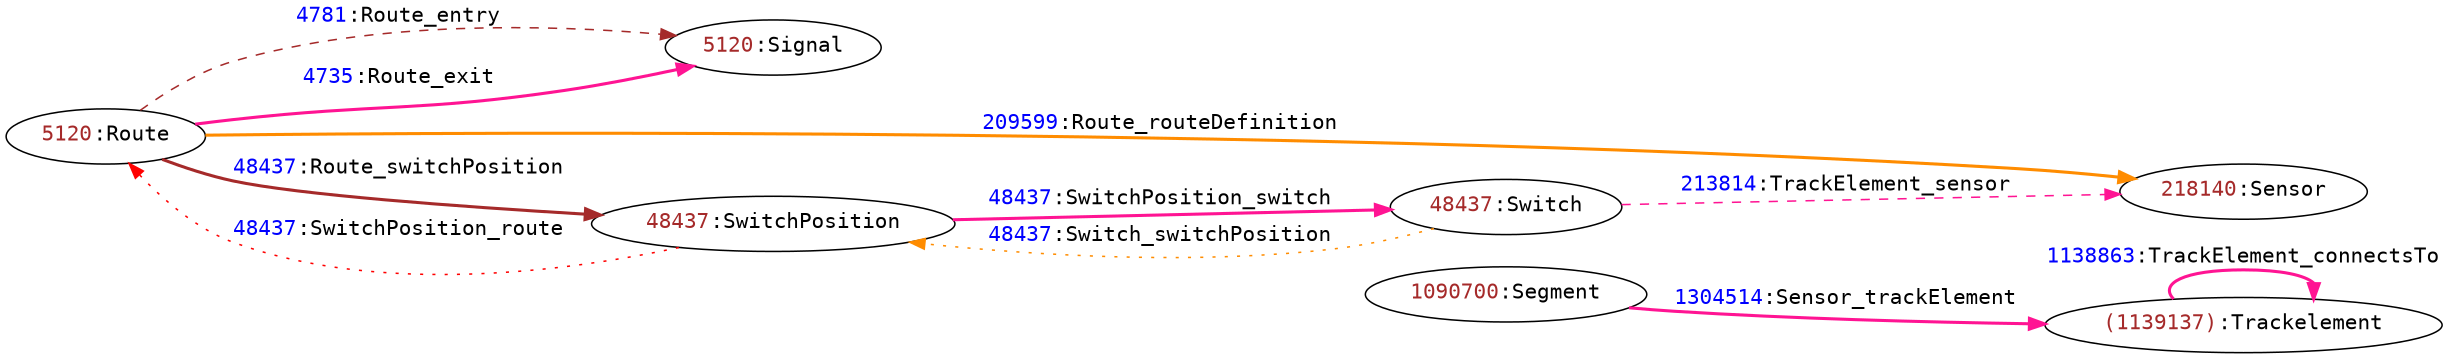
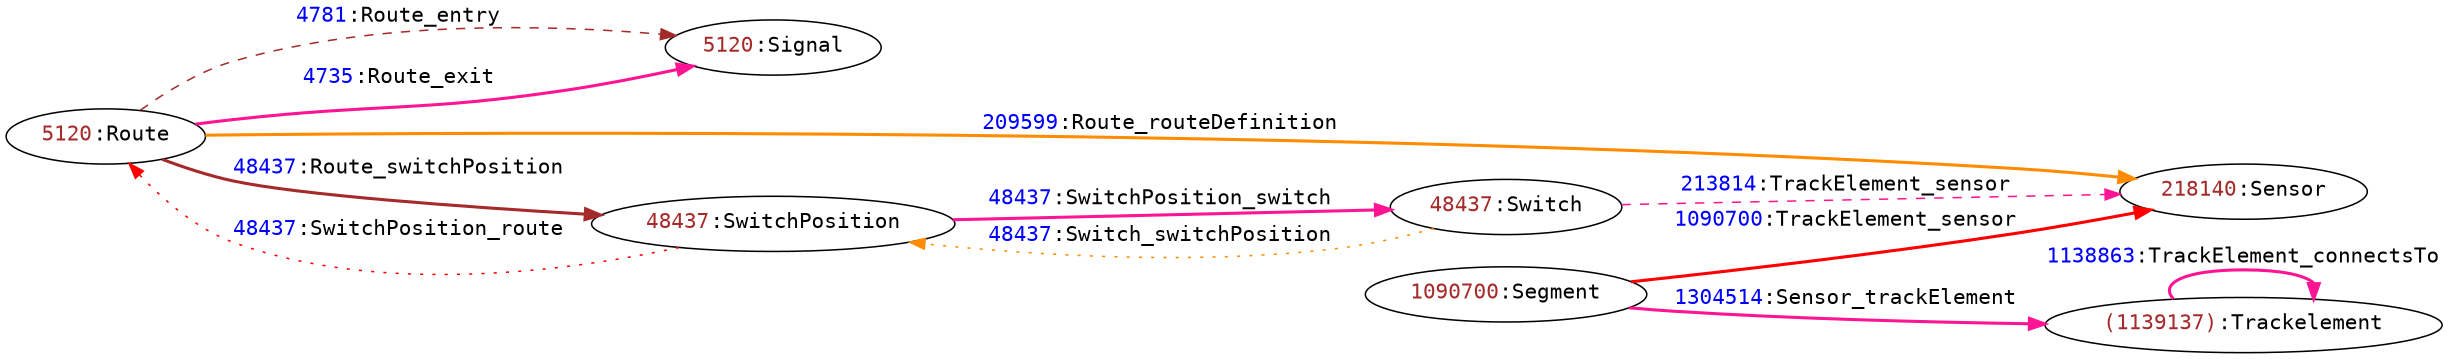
  digraph {
    fontname="DejaVu Sans Mono"
    rankdir=LR
    node [fontname="DejaVu Sans Mono"]
    edge [color=deeppink fontname="DejaVu Sans Mono" style=bold]
    n1 [label=<<FONT color="brown">5120</FONT>:Signal>]
    n2 [label=<<FONT color="brown">5120</FONT>:Route>]
    n3 [label=<<FONT color="brown">218140</FONT>:Sensor>]
    n4 [label=<<FONT color="brown">48437</FONT>:SwitchPosition>]
    n5 [label=<<FONT color="brown">48437</FONT>:Switch>]
    n6 [label=<<FONT color="brown">(1139137)</FONT>:Trackelement>]
    n7 [label=<<FONT color="brown">1090700</FONT>:Segment>]
    n2 -> n1 [color=brown label=<<FONT color="blue">4781</FONT>:Route_entry> style=dashed]
    n2 -> n1 [label=<<FONT color="blue">4735</FONT>:Route_exit>]
    n2 -> n3 [color=darkorange label=<<FONT color="blue">209599</FONT>:Route_routeDefinition>]
    n2 -> n4 [color=brown label=<<FONT color="blue">48437</FONT>:Route_switchPosition>]
    n4 -> n2 [color=red label=<<FONT color="blue">48437</FONT>:SwitchPosition_route> style=dotted]
    n4 -> n5 [label=<<FONT color="blue">48437</FONT>:SwitchPosition_switch>]
    n5 -> n3 [label=<<FONT color="blue">213814</FONT>:TrackElement_sensor> style=dashed]
    n5 -> n4 [color=darkorange label=<<FONT color="blue">48437</FONT>:Switch_switchPosition> style=dotted]
    n6 -> n6 [label=<<FONT color="blue">1138863</FONT>:TrackElement_connectsTo>]
+   n7 -> n3 [color=red label=<<FONT color="blue">1090700</FONT>:TrackElement_sensor>]
    n7 -> n6 [label=<<FONT color="blue">1304514</FONT>:Sensor_trackElement>]
  }
